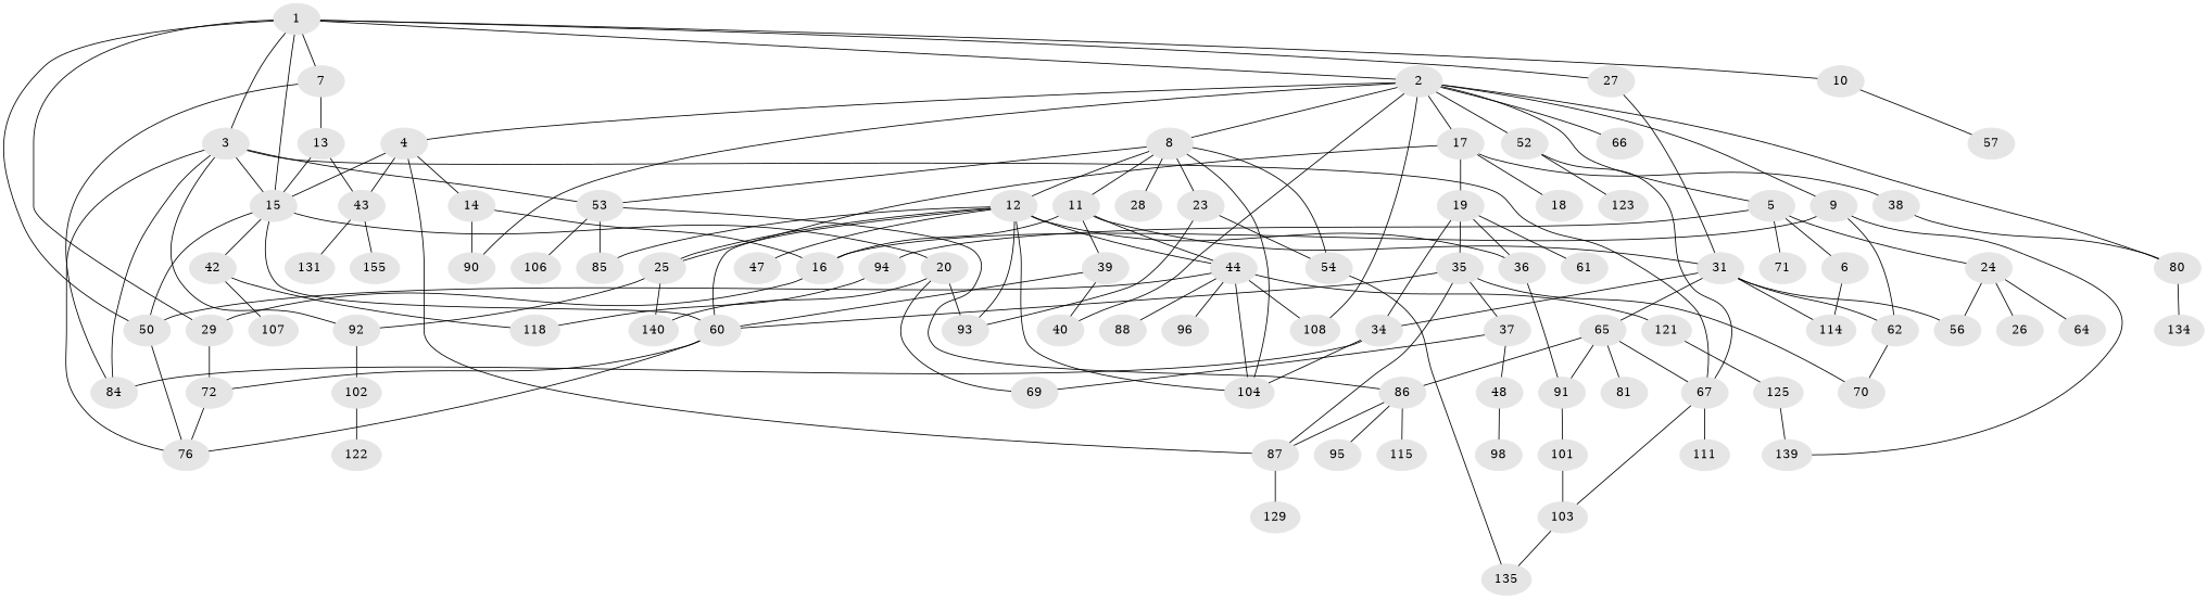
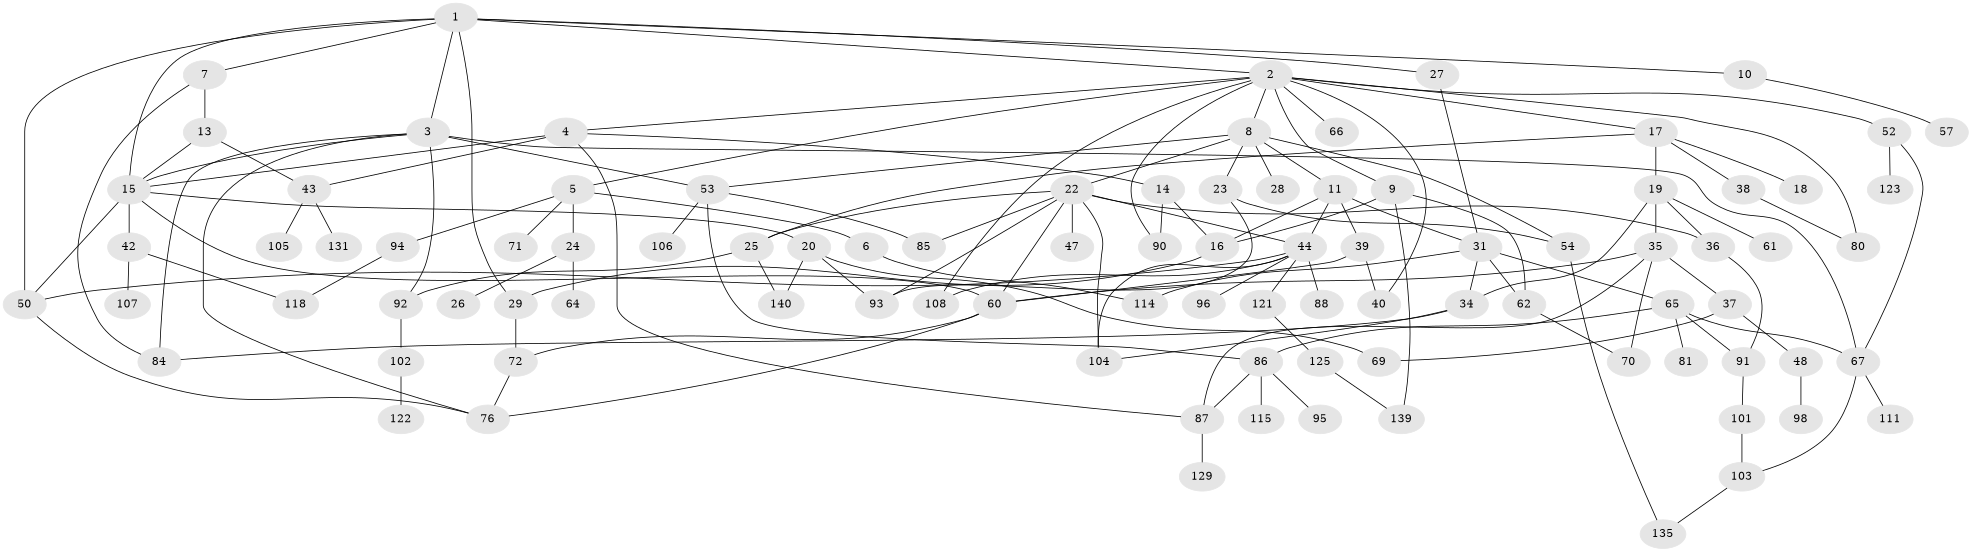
  graph {
    node [color=gray90 style=filled]
    1 [super="+46"]
    2 [super="+83"]
    3 [super="+127"]
    7 [super="+82"]
    10 [super="+120"]
    15 [super="+110"]
    27
    29 [super="+33"]
    50
    4 [super="+12"]
    5
    8 [super="+32"]
    9 [super="+21"]
    17
    40 [super="+119"]
    52
    66
    80 [super="+116"]
    90
    108 [super="+112"]
    53 [super="+59"]
    67 [super="+100"]
    76 [super="+99"]
    84 [super="+133"]
    92
    13
    57 [super="+77"]
    20 [super="+136"]
    42 [super="+55"]
    60 [super="+79"]
    31 [super="+132"]
    72
    14 [super="+126"]
    43 [super="+68"]
    87 [super="+137"]
    6 [super="+124"]
    24 [super="+49"]
    71 [super="+117"]
    94
    11
-   22 [super="+45" label=12]
+   22 [super="+45"]
    23 [super="+73"]
    28
    54 [super="+58"]
    104 [super="+130"]
    16
    62 [super="+74"]
    139
    18 [super="+30"]
    19 [super="+51"]
    25 [super="+41"]
    38
    123
-   134
    85
    86 [super="+89"]
    106
    103
    111
    102 [super="+109"]
-   105 [label=155]
+   105
    131
    129
    114
    26
-   56
    64
    118
    39 [super="+78"]
    44 [super="+75"]
    36
    93
    47
    135
    70
    34 [super="+113"]
    65 [super="+138"]
    88
    96
    121
    69 [super="+128"]
    140
    107
    35 [super="+63"]
    61
    37
    91 [super="+97"]
    81
    48
    101
    98 [super="+141"]
    125
    95
    115
    122
    1 -- 2
    1 -- 3
    1 -- 7
    1 -- 10
    1 -- 15
    1 -- 27
    1 -- 29
    1 -- 50
    2 -- 4
    2 -- 5
    2 -- 8
    2 -- 9
    2 -- 17
    2 -- 40
    2 -- 52
    2 -- 66
    2 -- 80
    2 -- 90
    2 -- 108
    3 -- 15
    3 -- 53
    3 -- 67
    3 -- 76
    3 -- 84
    3 -- 92
    7 -- 84
    7 -- 13
    10 -- 57
    15 -- 50
    15 -- 20
    15 -- 42
    15 -- 60
    27 -- 31
    29 -- 72
    50 -- 76
    4 -- 15 [weight=2]
    4 -- 14
    4 -- 43
    4 -- 87
    5 -- 6
    5 -- 24
    5 -- 71
    5 -- 94
    8 -- 53
    8 -- 11
    8 -- 22
    8 -- 23
    8 -- 28
    8 -- 54
-   8 -- 104
    9 -- 16
    9 -- 62
    9 -- 139
    17 -- 18
    17 -- 19
    17 -- 25
    17 -- 38
    52 -- 67
    52 -- 123
-   80 -- 134
    53 -- 85
    53 -- 86
    53 -- 106
    67 -- 103
    67 -- 111
    92 -- 102
    13 -- 15
    13 -- 43
    20 -- 93
    20 -- 69
    20 -- 140
    42 -- 118
    42 -- 107
    60 -- 76
    60 -- 72
    31 -- 62
    31 -- 114
-   31 -- 56
    31 -- 34
    31 -- 65
    72 -- 76
    14 -- 90
    14 -- 16
    43 -- 105
    43 -- 131
    87 -- 129
    6 -- 114
    24 -- 26
-   24 -- 56
    24 -- 64
    94 -- 118
    11 -- 31
    11 -- 16
    11 -- 39
    11 -- 44
    22 -- 60
    22 -- 104
    22 -- 25
    22 -- 85
    22 -- 44
    22 -- 36
    22 -- 93
    22 -- 47
    23 -- 54
    23 -- 93
    54 -- 135
    16 -- 29
    62 -- 70
    19 -- 36
    19 -- 34
    19 -- 35
    19 -- 61
    25 -- 92
    25 -- 140
    38 -- 80
    86 -- 87
    86 -- 95
    86 -- 115
    103 -- 135
    102 -- 122
    39 -- 40
    39 -- 60
    44 -- 50
    44 -- 108
    44 -- 104
    44 -- 88
    44 -- 96
    44 -- 121
    36 -- 91
    34 -- 84
    34 -- 104
    65 -- 67
    65 -- 86
    65 -- 91
    65 -- 81
    121 -- 125
    35 -- 60
    35 -- 87
    35 -- 70
    35 -- 37
    37 -- 69
    37 -- 48
    91 -- 101
    48 -- 98
    101 -- 103
    125 -- 139
  }
